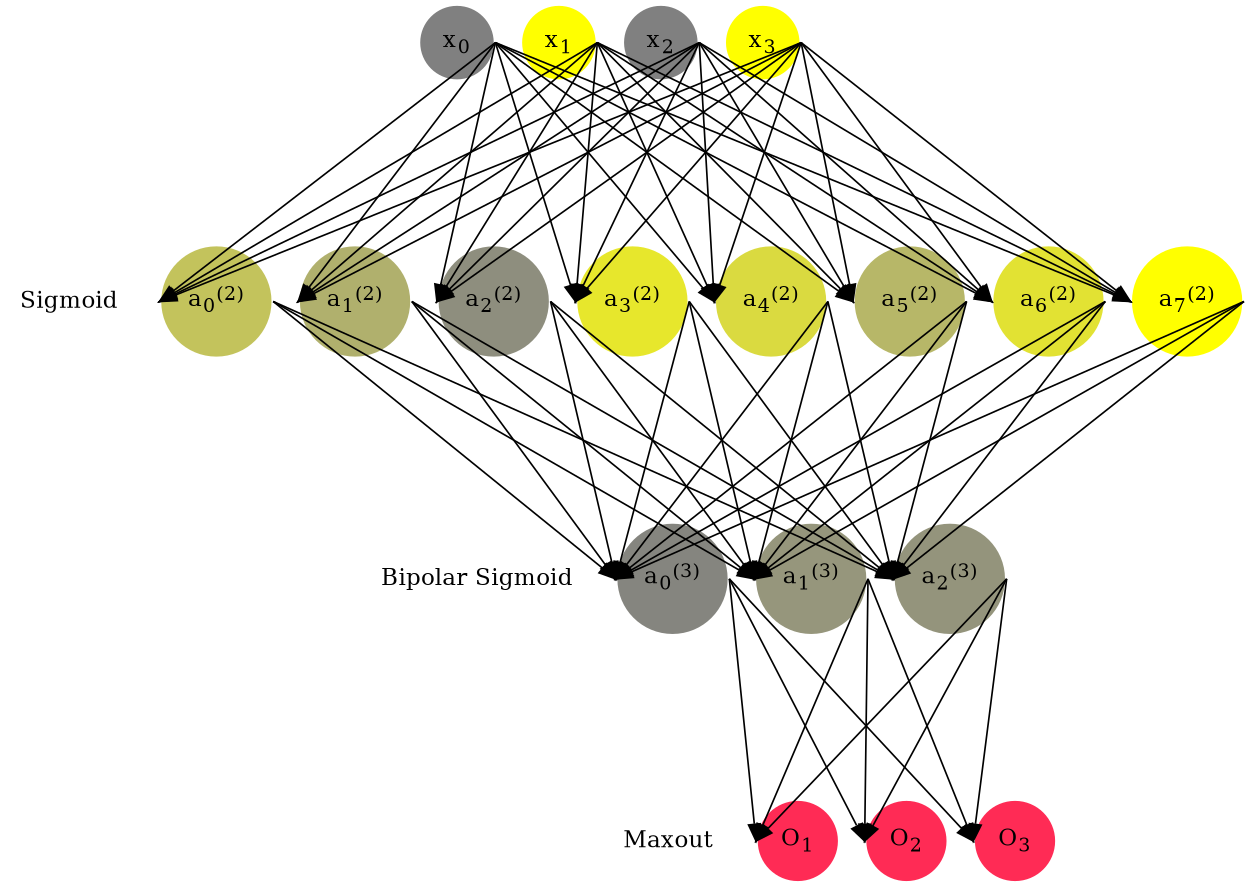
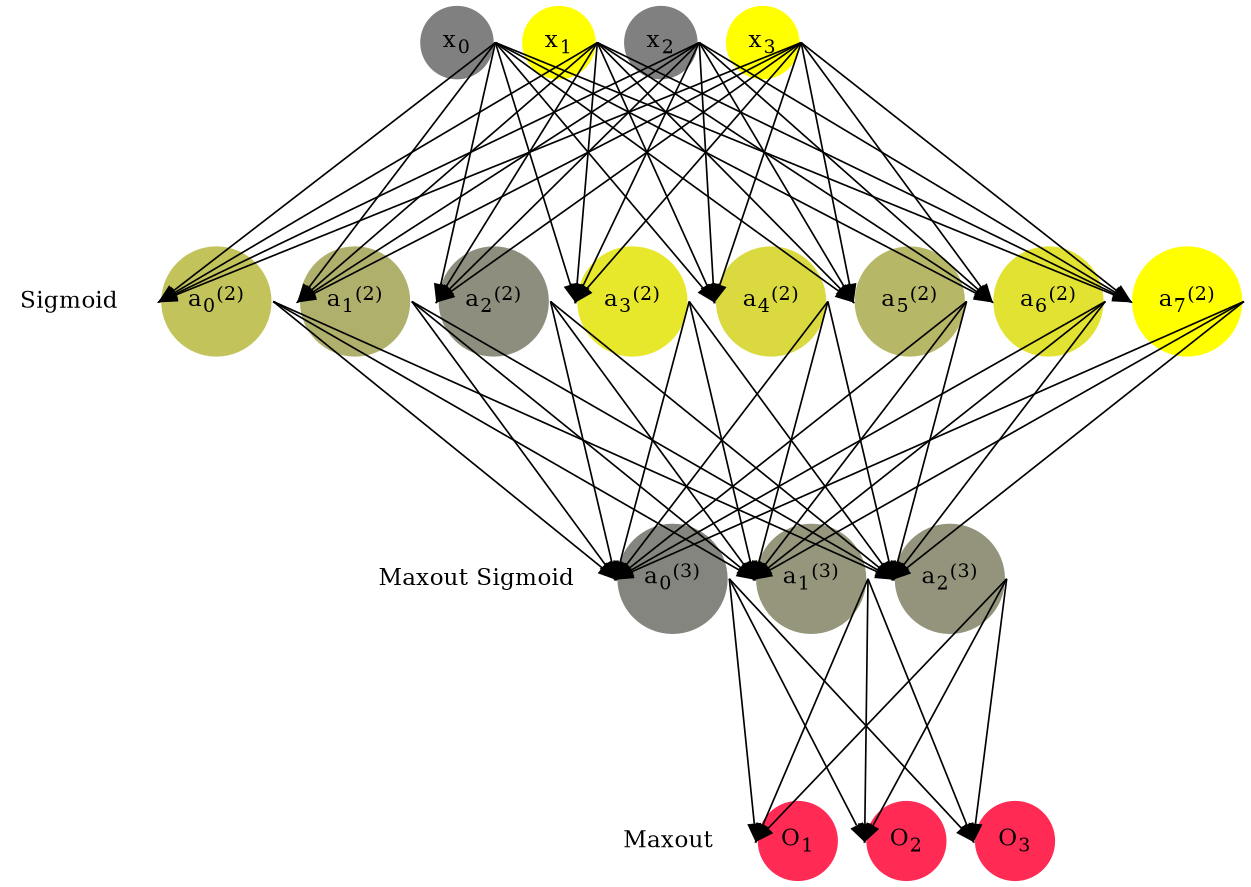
  digraph {
    rankdir=TB
    ranksep=1.4
    splines=false
    node [shape=circle style=filled]
    edge [headport=w style=solid tailport=e]
    n1 [color="0.1667, 0.0, 0.5" fillcolor="0.1667, 0.0, 0.5" label=<x<sub>0</sub>>]
    n2 [color="0.1667, 1.0, 1.0" fillcolor="0.1667, 1.0, 1.0" label=<x<sub>1</sub>>]
    n3 [color="0.1667, 0.0, 0.5" fillcolor="0.1667, 0.0, 0.5" label=<x<sub>2</sub>>]
    n4 [color="0.1667, 1.0, 1.0" fillcolor="0.1667, 1.0, 1.0" label=<x<sub>3</sub>>]
    n5 [color="0.1667, 0.529639, 0.764819" fillcolor="0.1667, 0.529639, 0.764819" label=<a<sub>0</sub><sup>(2)</sup>>]
    n6 [color="0.1667, 0.382240, 0.691120" fillcolor="0.1667, 0.382240, 0.691120" label=<a<sub>1</sub><sup>(2)</sup>>]
    n7 [color="0.1667, 0.112966, 0.556483" fillcolor="0.1667, 0.112966, 0.556483" label=<a<sub>2</sub><sup>(2)</sup>>]
    n8 [color="0.1667, 0.806189, 0.903094" fillcolor="0.1667, 0.806189, 0.903094" label=<a<sub>3</sub><sup>(2)</sup>>]
    n9 [color="0.1667, 0.703395, 0.851698" fillcolor="0.1667, 0.703395, 0.851698" label=<a<sub>4</sub><sup>(2)</sup>>]
    n10 [color="0.1667, 0.430079, 0.715040" fillcolor="0.1667, 0.430079, 0.715040" label=<a<sub>5</sub><sup>(2)</sup>>]
    n11 [color="0.1667, 0.770758, 0.885379" fillcolor="0.1667, 0.770758, 0.885379" label=<a<sub>6</sub><sup>(2)</sup>>]
    n12 [color="0.1667, 0.996880, 0.998440" fillcolor="0.1667, 0.996880, 0.998440" label=<a<sub>7</sub><sup>(2)</sup>>]
    n13 [color="0.1667, 0.046031, 0.523015" fillcolor="0.1667, 0.046031, 0.523015" label=<a<sub>0</sub><sup>(3)</sup>>]
    n14 [color="0.1667, 0.175777, 0.587888" fillcolor="0.1667, 0.175777, 0.587888" label=<a<sub>1</sub><sup>(3)</sup>>]
    n15 [color="0.1667, 0.157918, 0.578959" fillcolor="0.1667, 0.157918, 0.578959" label=<a<sub>2</sub><sup>(3)</sup>>]
    n16 [color="0.9667, 0.83, 1.0" fillcolor="0.9667, 0.83, 1.0" label=<O<sub>1</sub>>]
    n17 [color="0.9667, 0.83, 1.0" fillcolor="0.9667, 0.83, 1.0" label=<O<sub>2</sub>>]
    n18 [color="0.9667, 0.83, 1.0" fillcolor="0.9667, 0.83, 1.0" label=<O<sub>3</sub>>]
    n19 [label=Sigmoid shape=plaintext style=""]
-   n20 [label="Bipolar Sigmoid" shape=plaintext style=""]
+   n20 [label="Maxout Sigmoid" shape=plaintext style=""]
    n21 [label=Maxout shape=plaintext style=""]
    subgraph sub_1 {
      n1
    }
    subgraph sub_2 {
      n2
    }
    subgraph sub_3 {
      n3
    }
    subgraph sub_4 {
      n4
    }
    subgraph sub_5 {
      n5
    }
    subgraph sub_6 {
      n6
    }
    subgraph sub_7 {
      n7
    }
    subgraph sub_8 {
      n8
    }
    subgraph sub_9 {
      n9
    }
    subgraph sub_10 {
      n10
    }
    subgraph sub_11 {
      n11
    }
    subgraph sub_12 {
      n12
    }
    subgraph sub_13 {
      n13
    }
    subgraph sub_14 {
      n14
    }
    subgraph sub_15 {
      n15
    }
    subgraph sub_16 {
      n16
    }
    subgraph sub_17 {
      n17
    }
    subgraph sub_18 {
      n18
    }
    subgraph sub_19 {
      rank=same
      n1
      n2
      n3
      n4
    }
    subgraph sub_20 {
      rank=same
      n5
      n6
      n7
      n8
      n9
      n10
      n11
      n12
    }
    subgraph sub_21 {
      rank=same
      n13
      n14
      n15
    }
    subgraph sub_22 {
      rank=same
      n16
      n17
      n18
    }
    subgraph sub_23 {
      rank=same
      n5
      n19
    }
    subgraph sub_24 {
      rank=same
      n13
      n20
    }
    subgraph sub_25 {
      rank=same
      n16
      n21
    }
    n1 -> n2 [style=invis]
    n1 -> n5
    n1 -> n6
    n1 -> n7
    n1 -> n8
    n1 -> n9
    n1 -> n10
    n1 -> n11
    n1 -> n12
    n2 -> n3 [style=invis]
    n2 -> n5
    n2 -> n6
    n2 -> n7
    n2 -> n8
    n2 -> n9
    n2 -> n10
    n2 -> n11
    n2 -> n12
    n3 -> n4 [style=invis]
    n3 -> n5
    n3 -> n6
    n3 -> n7
    n3 -> n8
    n3 -> n9
    n3 -> n10
    n3 -> n11
    n3 -> n12
    n4 -> n5
    n4 -> n6
    n4 -> n7
    n4 -> n8
    n4 -> n9
    n4 -> n10
    n4 -> n11
    n4 -> n12
    n5 -> n6 [style=invis]
    n5 -> n13
    n5 -> n14
    n5 -> n15
    n6 -> n7 [style=invis]
    n6 -> n13
    n6 -> n14
    n6 -> n15
    n7 -> n8 [style=invis]
    n7 -> n13
    n7 -> n14
    n7 -> n15
    n8 -> n9 [style=invis]
    n8 -> n13
    n8 -> n14
    n8 -> n15
    n9 -> n10 [style=invis]
    n9 -> n13
    n9 -> n14
    n9 -> n15
    n10 -> n11 [style=invis]
    n10 -> n13
    n10 -> n14
    n10 -> n15
    n11 -> n12 [style=invis]
    n11 -> n13
    n11 -> n14
    n11 -> n15
    n12 -> n13
    n12 -> n14
    n12 -> n15
    n13 -> n14 [style=invis]
    n13 -> n16
    n13 -> n17
    n13 -> n18
    n14 -> n15 [style=invis]
    n14 -> n16
    n14 -> n17
    n14 -> n18
    n15 -> n16
    n15 -> n17
    n15 -> n18
    n16 -> n17 [style=invis]
    n17 -> n18 [style=invis]
    n19 -> n5 [style=invis]
    n20 -> n13 [style=invis]
    n21 -> n16 [style=invis]
  }
